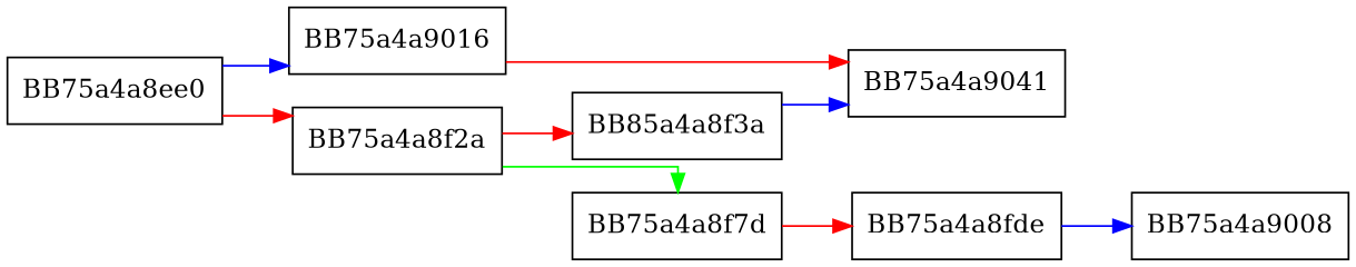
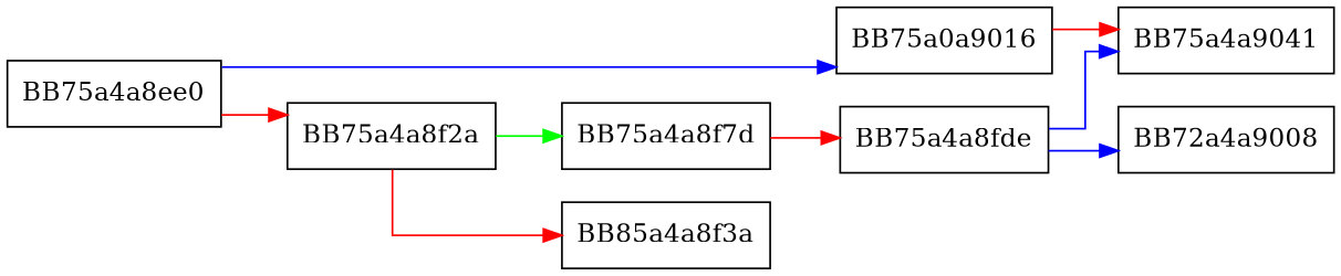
  digraph {
    rankdir=LR
    splines=ortho
    node [shape=box]
    edge [color=red]
    BB75a4a8ee0
-   BB75a4a9016
+   BB75a4a9016 [label=BB75a0a9016]
    BB75a4a8f2a
    BB75a4a9041
    BB75a4a8f7d
    n6 [label=BB85a4a8f3a]
    BB75a4a8fde
-   BB75a4a9008
+   BB75a4a9008 [label=BB72a4a9008]
    BB75a4a8ee0 -> BB75a4a9016 [color=blue]
    BB75a4a8ee0 -> BB75a4a8f2a
    BB75a4a9016 -> BB75a4a9041
    BB75a4a8f2a -> BB75a4a8f7d [color=green]
    BB75a4a8f2a -> n6
    BB75a4a8f7d -> BB75a4a8fde
-   n6 -> BB75a4a9041 [color=blue]
+   BB75a4a8fde -> BB75a4a9041 [color=blue]
    BB75a4a8fde -> BB75a4a9008 [color=blue]
  }
